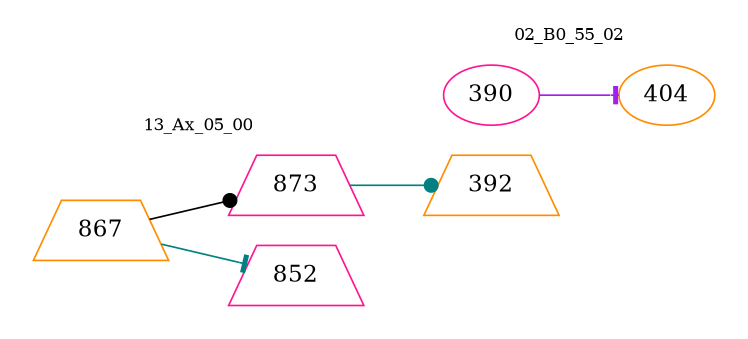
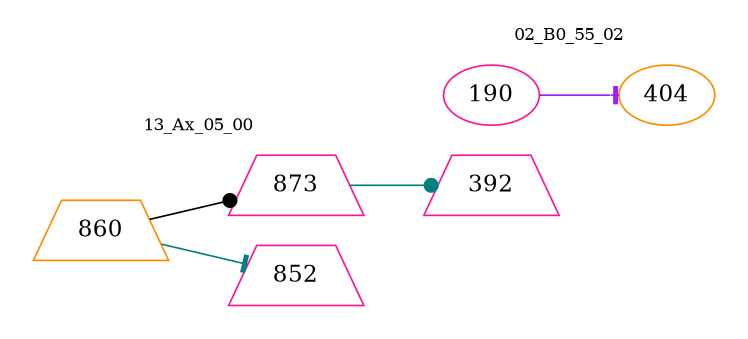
  digraph {
    rankdir=LR
    node [color=darkorange shape=trapezium]
    edge [arrowhead=tee color=teal]
-   n1 [label=867]
+   n1 [label=860]
    n2 [color=deeppink label=852]
    n3 [color=deeppink label=873]
-   n4 [color=deeppink label=390 shape=ellipse]
+   n4 [color=deeppink label=190 shape=ellipse]
    n5 [label=404 shape=ellipse]
-   n6 [label=392]
+   n6 [color=deeppink label=392]
    subgraph cluster_1 {
      color=white
      fontsize=10
      label="13_Ax_05_00"
      n1
      n2
      n3
    }
    subgraph cluster_2 {
      color=white
      fontsize=10
      label="02_B0_55_02"
      n4
      n5
      n6
    }
    n1 -> n2
    n1 -> n3 [arrowhead=dot color=black]
    n3 -> n6 [arrowhead=dot]
    n4 -> n5 [color=purple]
  }
